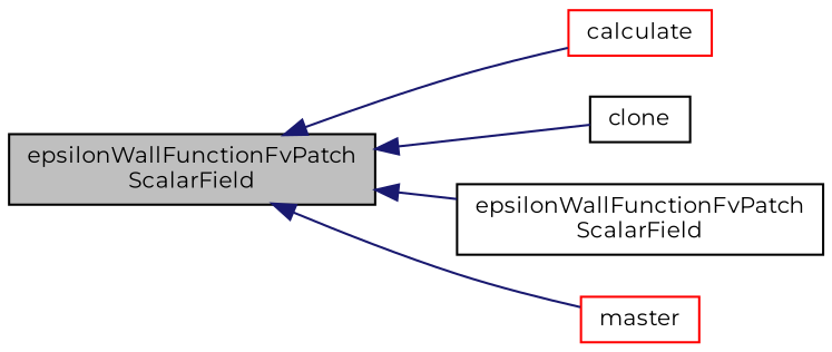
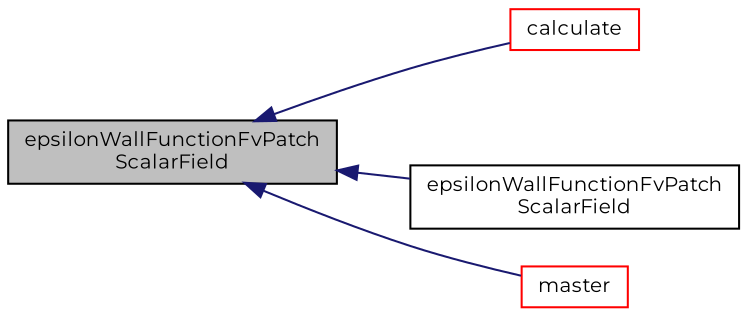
  digraph {
    rankdir=LR
    fontname=Montserrat
    node [color=black fontname=Montserrat fontsize=10 shape=record]
    edge [color=midnightblue dir=back fontname=Montserrat fontsize=10 labelfontname=FreeSans labelfontsize=10 style=solid]
    n1 [fillcolor=grey75 fontcolor=black height=0.2 label="epsilonWallFunctionFvPatch\lScalarField" style=filled width=0.4]
    n2 [color=red height=0.2 label=calculate width=0.4]
-   n3 [height=0.2 label=clone width=0.4]
    n4 [height=0.2 label="epsilonWallFunctionFvPatch\lScalarField" width=0.4]
    n5 [color=red height=0.2 label=master width=0.4]
    n1 -> n2
-   n1 -> n3
    n1 -> n4
    n1 -> n5
  }
